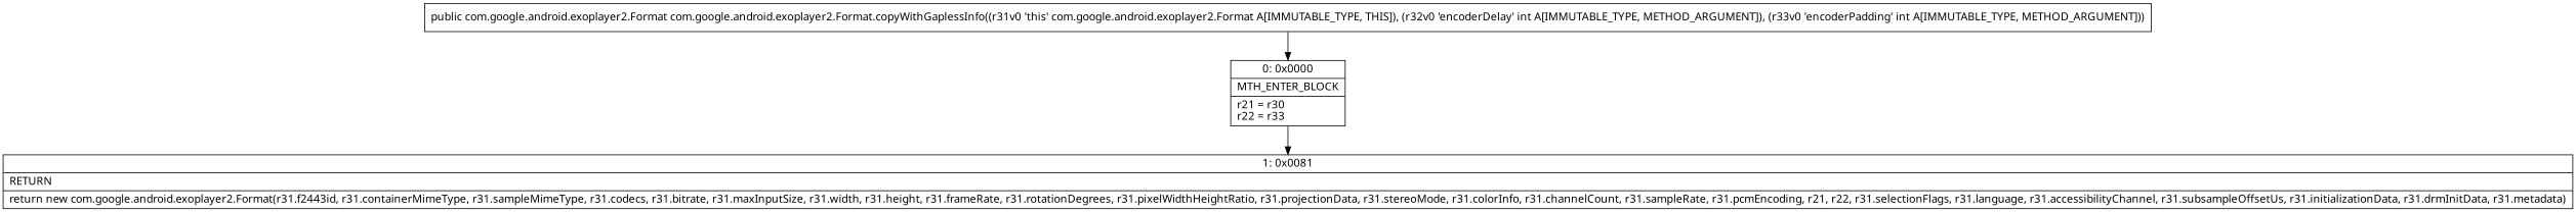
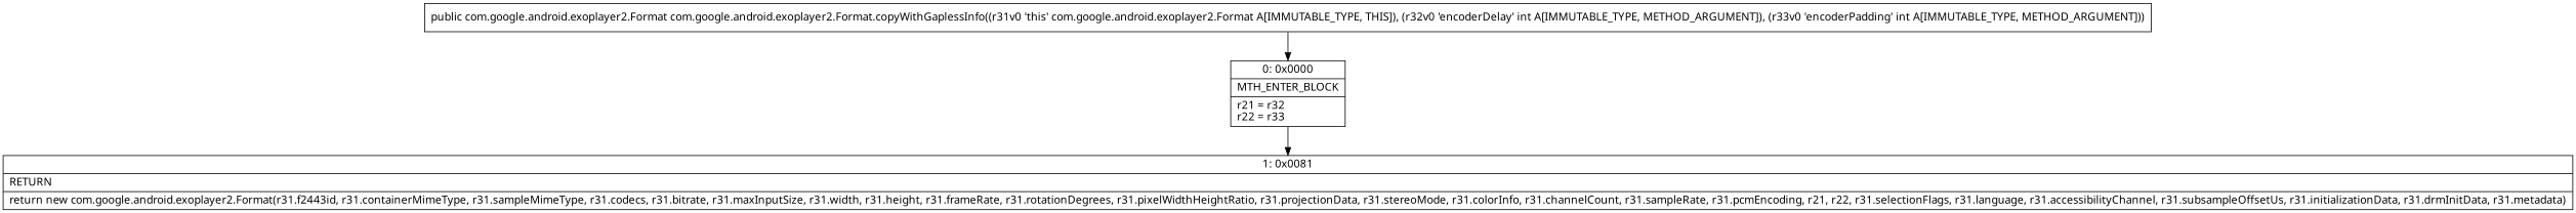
  digraph {
    fontname="Noto Sans"
    node [shape=record fontname="Noto Sans"]
    edge [fontname="Noto Sans"]
-   n1 [label="{0\:\ 0x0000|MTH_ENTER_BLOCK\l|r21 = r30\lr22 = r33\l}"]
+   n1 [label="{0\:\ 0x0000|MTH_ENTER_BLOCK\l|r21 = r32\lr22 = r33\l}"]
    n2 [label="{1\:\ 0x0081|RETURN\l|return new com.google.android.exoplayer2.Format(r31.f2443id, r31.containerMimeType, r31.sampleMimeType, r31.codecs, r31.bitrate, r31.maxInputSize, r31.width, r31.height, r31.frameRate, r31.rotationDegrees, r31.pixelWidthHeightRatio, r31.projectionData, r31.stereoMode, r31.colorInfo, r31.channelCount, r31.sampleRate, r31.pcmEncoding, r21, r22, r31.selectionFlags, r31.language, r31.accessibilityChannel, r31.subsampleOffsetUs, r31.initializationData, r31.drmInitData, r31.metadata)\l}"]
    n3 [label="{public com.google.android.exoplayer2.Format com.google.android.exoplayer2.Format.copyWithGaplessInfo((r31v0 'this' com.google.android.exoplayer2.Format A[IMMUTABLE_TYPE, THIS]), (r32v0 'encoderDelay' int A[IMMUTABLE_TYPE, METHOD_ARGUMENT]), (r33v0 'encoderPadding' int A[IMMUTABLE_TYPE, METHOD_ARGUMENT])) }"]
    n1 -> n2
    n3 -> n1
  }
